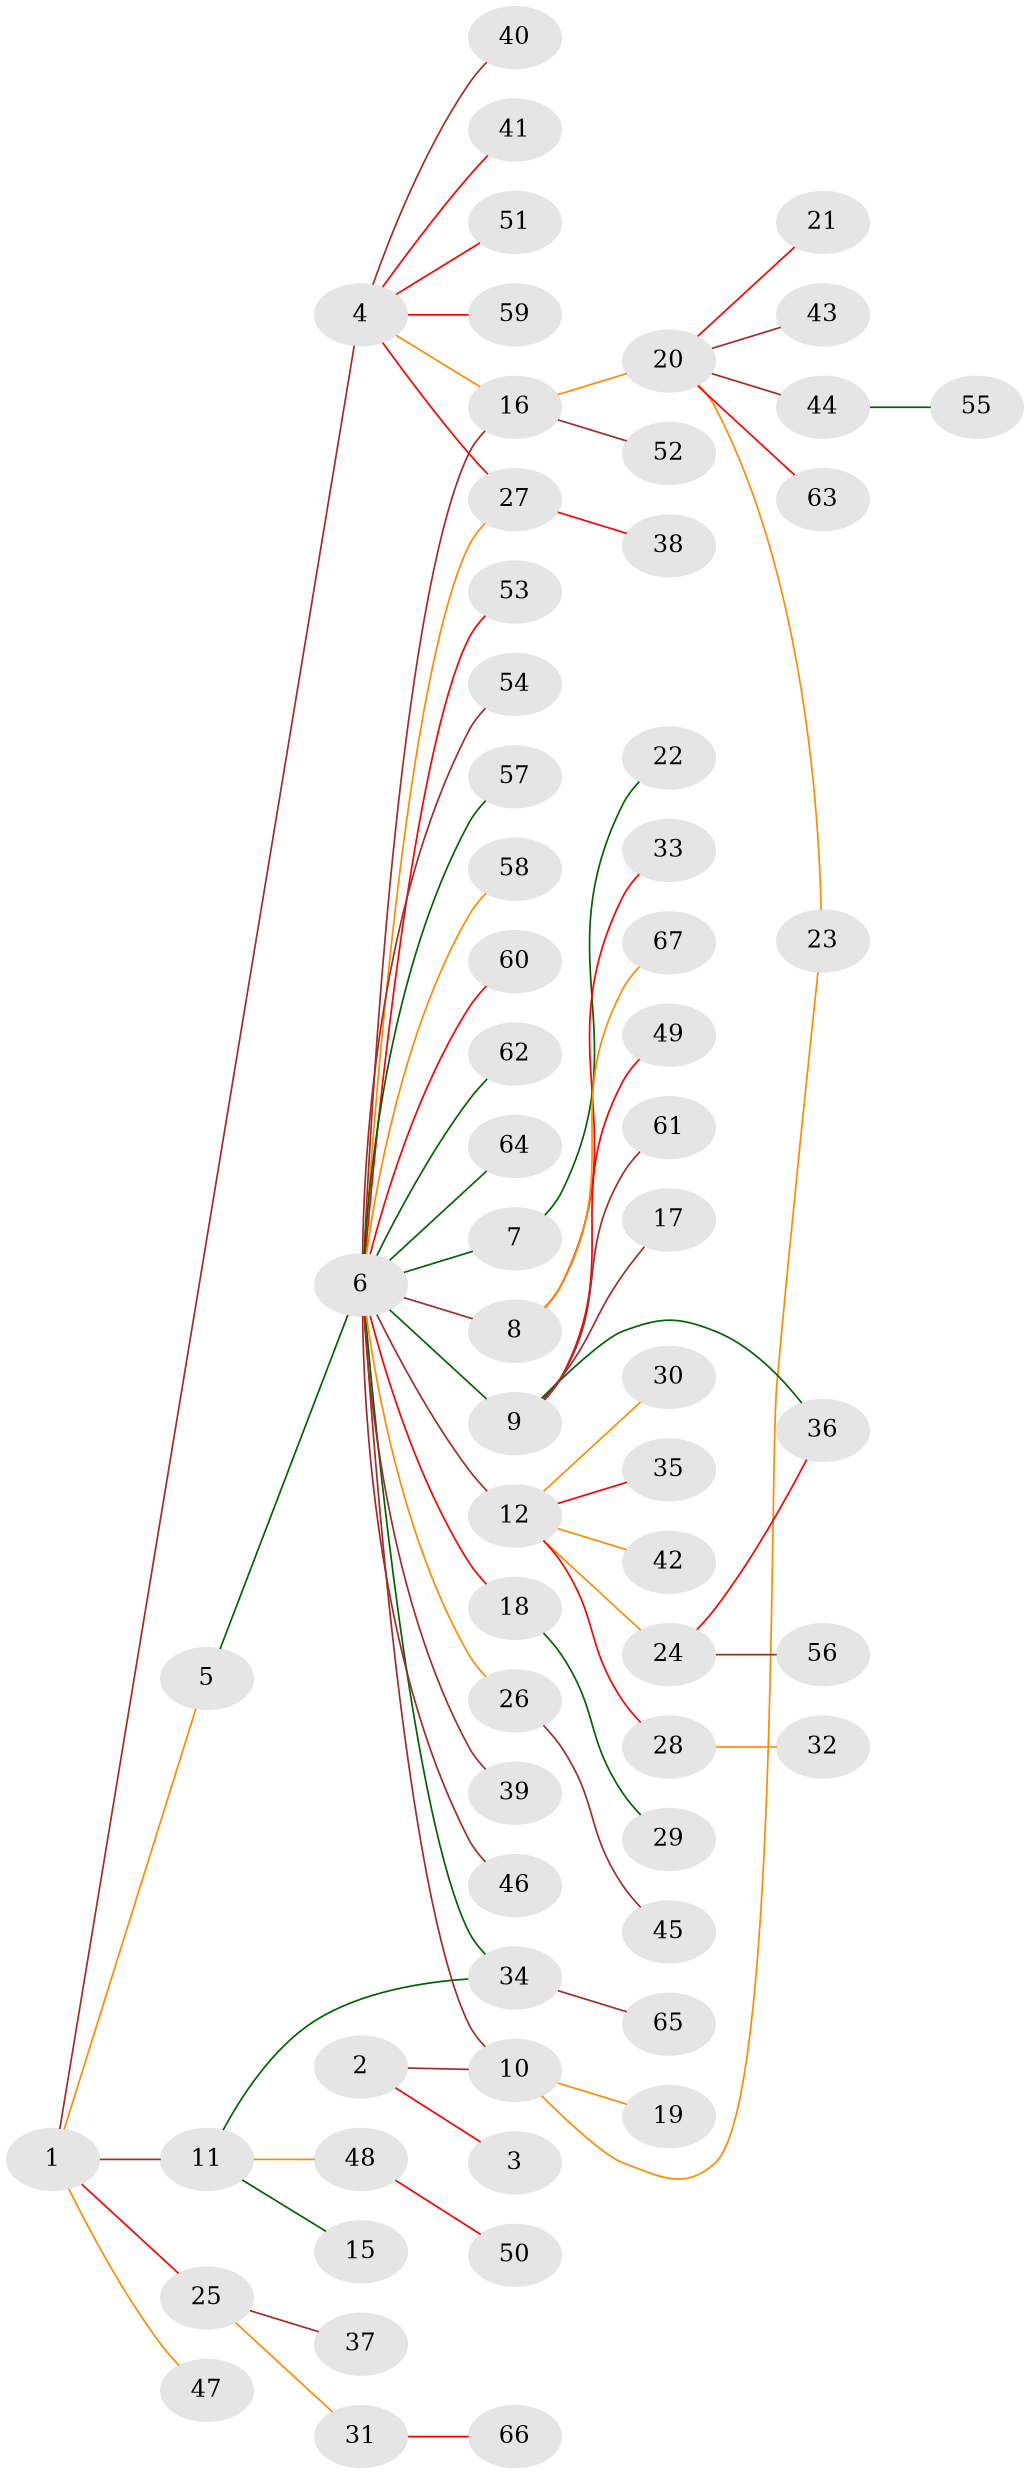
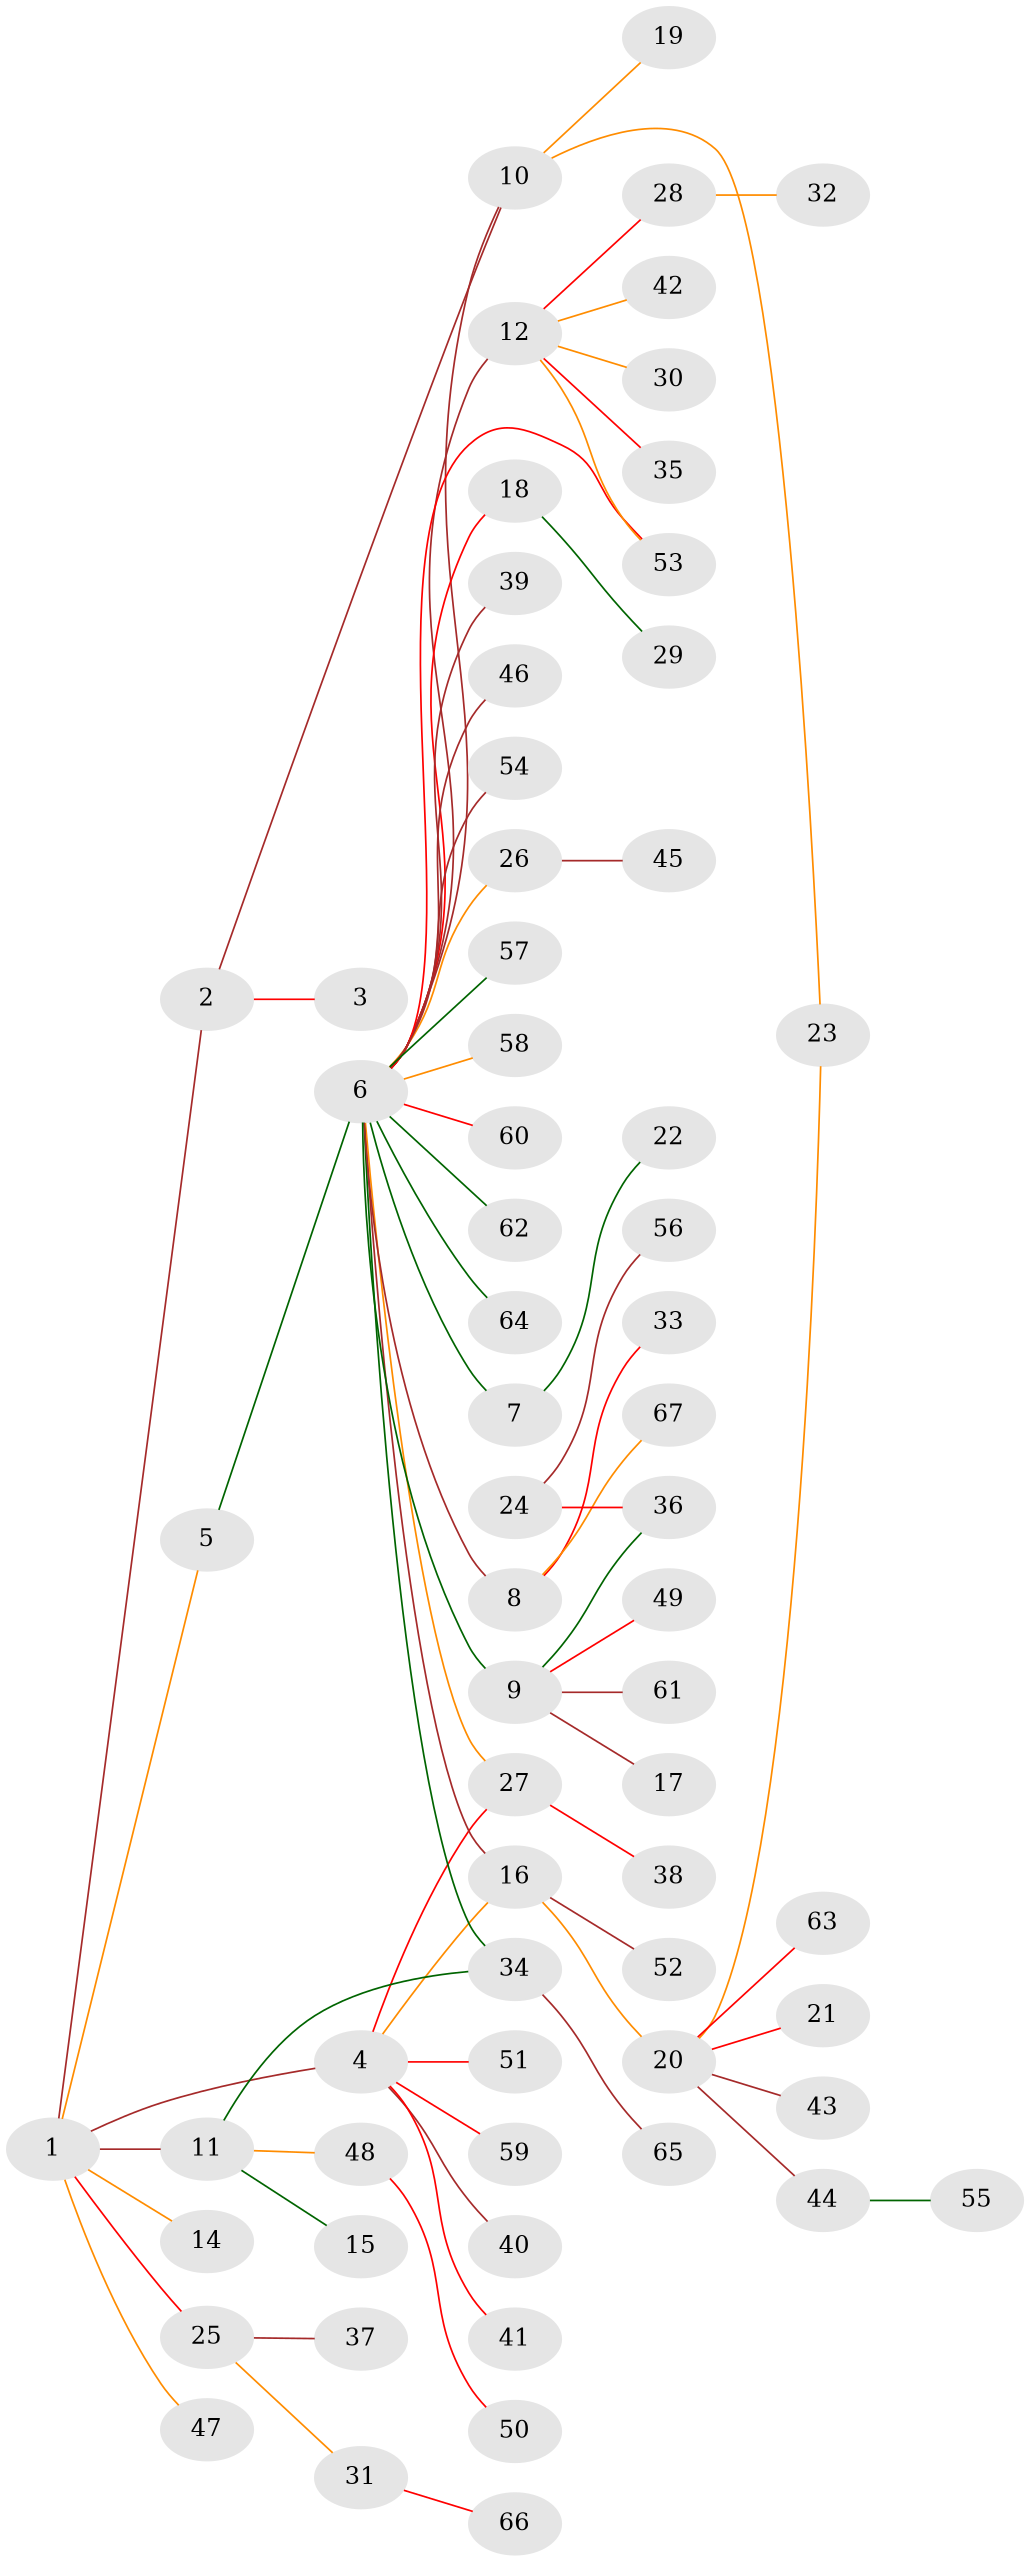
  graph {
    rankdir=LR
    node [color=gray90 style=filled]
    edge [color=brown]
    1
    2
    4
    5
    11
+   14
    25
    47
    3
    10
    16
    27
    40
    41
    51
    59
    6
    34
    15
    48
    31
    37
    19
    23
    20
    52
    38
    7
    8
    9
    12
    18
    26
    39
    46
    53
    54
    57
    58
    60
    62
    64
    22
    33
    67
    17
    36
    49
    61
    24
    28
    30
    35
    42
    29
    45
    65
    50
    56
    32
    21
    43
    44
    63
    55
    66
+   1 -- 2
    1 -- 4
    1 -- 5 [color=darkorange]
    1 -- 11
+   1 -- 14 [color=darkorange]
    1 -- 25 [color=red]
    1 -- 47 [color=darkorange]
    2 -- 3 [color=red]
    2 -- 10
    4 -- 16 [color=darkorange]
    4 -- 27 [color=red]
    4 -- 40
    4 -- 41 [color=red]
    4 -- 51 [color=red]
    4 -- 59 [color=red]
    5 -- 6 [color=darkgreen]
    11 -- 34 [color=darkgreen]
    11 -- 15 [color=darkgreen]
    11 -- 48 [color=darkorange]
    25 -- 31 [color=darkorange]
    25 -- 37
    10 -- 19 [color=darkorange]
    10 -- 23 [color=darkorange]
    16 -- 20 [color=darkorange]
    16 -- 52
    27 -- 38 [color=red]
    6 -- 10
    6 -- 16
    6 -- 27 [color=darkorange]
    6 -- 34 [color=darkgreen]
    6 -- 7 [color=darkgreen]
    6 -- 8
    6 -- 9 [color=darkgreen]
    6 -- 12
    6 -- 18 [color=red]
    6 -- 26 [color=darkorange]
    6 -- 39
    6 -- 46
    6 -- 53 [color=red]
    6 -- 54
    6 -- 57 [color=darkgreen]
    6 -- 58 [color=darkorange]
    6 -- 60 [color=red]
    6 -- 62 [color=darkgreen]
    6 -- 64 [color=darkgreen]
    34 -- 65
    48 -- 50 [color=red]
    31 -- 66 [color=red]
    20 -- 23 [color=darkorange]
    20 -- 21 [color=red]
    20 -- 43
    20 -- 44
    20 -- 63 [color=red]
    7 -- 22 [color=darkgreen]
    8 -- 33 [color=red]
    8 -- 67 [color=darkorange]
    9 -- 17
    9 -- 36 [color=darkgreen]
    9 -- 49 [color=red]
    9 -- 61
-   12 -- 24 [color=darkorange]
+   12 -- 53 [color=darkorange]
    12 -- 28 [color=red]
    12 -- 30 [color=darkorange]
    12 -- 35 [color=red]
    12 -- 42 [color=darkorange]
    18 -- 29 [color=darkgreen]
    26 -- 45
    24 -- 36 [color=red]
    24 -- 56
    28 -- 32 [color=darkorange]
    44 -- 55 [color=darkgreen]
  }
